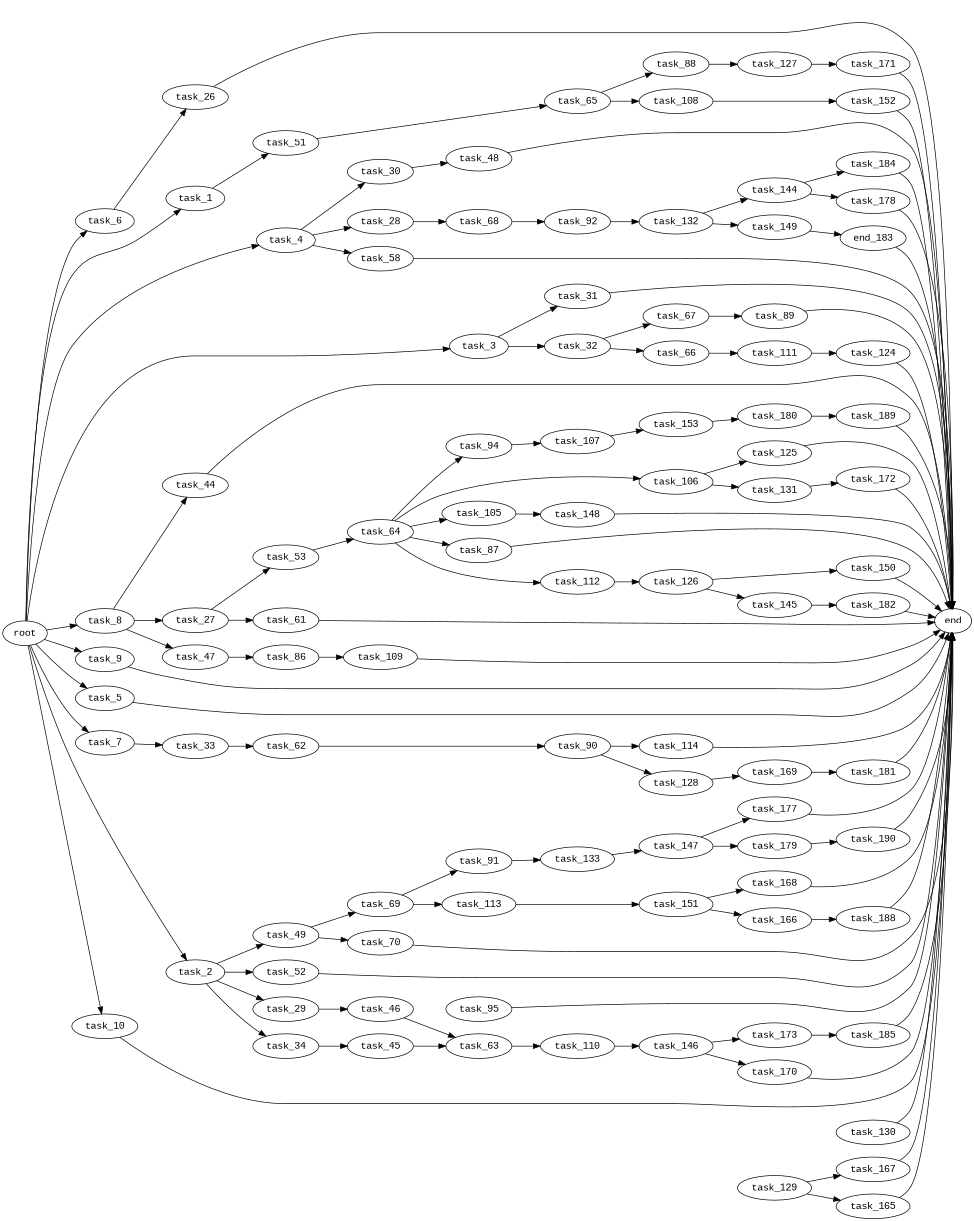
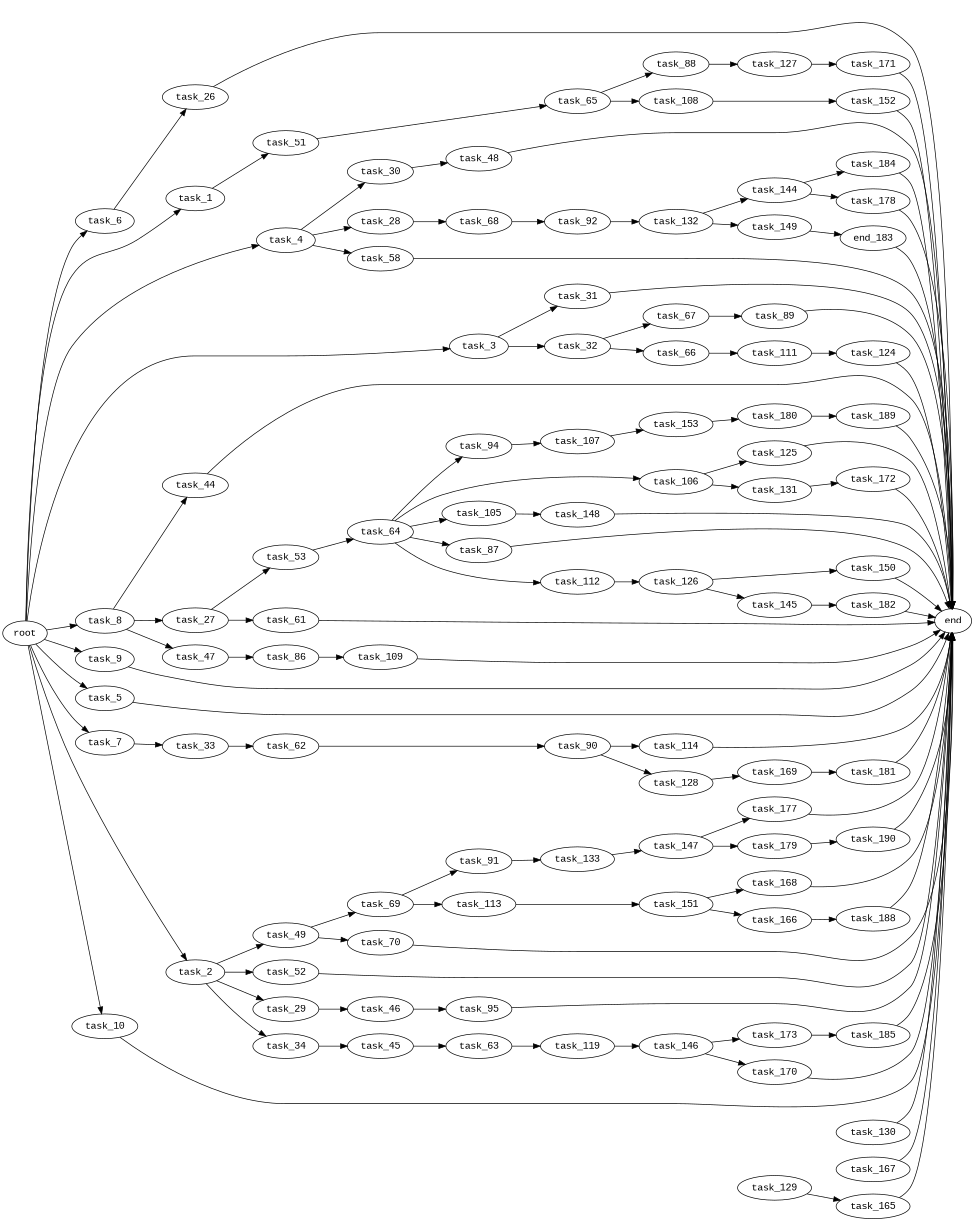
  digraph {
    fontname="Liberation Mono"
    rankdir=LR
    node [fontname="Liberation Mono"]
    edge [fontname="Liberation Mono"]
    task_112
    task_126
    task_150
    task_145
    task_6
    task_26
    end
    task_169
    task_181
    task_91
    task_133
    task_147
    task_45
    task_63
-   task_110
+   task_110 [label=task_119]
    task_44
    task_66
    task_111
    task_124
    task_1
    task_51
    task_65
    task_68
    task_92
    task_132
    task_190
    task_88
    task_108
    task_127
    task_152
    task_130
    root
    task_4
    task_3
    task_8
    task_9
    task_5
    task_7
    task_2
    task_10
    task_28
    n42 [label=task_58]
    task_30
    task_32
    task_31
    task_27
    task_47
    task_33
    task_49
    task_52
    task_29
    task_34
    task_146
    task_179
    task_144
    task_178
    task_184
    task_148
    task_48
    task_67
    task_86
    task_109
    task_177
    task_131
    task_172
    task_189
    task_173
    task_185
    n69 [label=end_183]
    task_114
    task_53
    task_61
    task_64
    task_166
    task_188
    task_107
    task_153
    task_180
    task_70
    task_69
    task_113
    task_182
    task_128
    task_89
    task_149
    task_168
    task_171
    task_167
    task_62
    task_151
    task_94
    task_106
    task_105
    task_87
    task_90
    task_165
    task_46
    task_125
    task_129
    task_95
    task_170
    task_112 -> task_126
    task_126 -> task_150
    task_126 -> task_145
    task_150 -> end
    task_145 -> task_182
    task_6 -> task_26
    task_26 -> end
    task_169 -> task_181
    task_181 -> end
    task_91 -> task_133
    task_133 -> task_147
    task_147 -> task_179
    task_147 -> task_177
    task_45 -> task_63
    task_63 -> task_110
    task_110 -> task_146
    task_44 -> end
    task_66 -> task_111
    task_111 -> task_124
    task_124 -> end
    task_1 -> task_51
    task_51 -> task_65
    task_65 -> task_88
    task_65 -> task_108
    task_68 -> task_92
    task_92 -> task_132
    task_132 -> task_144
    task_132 -> task_149
    task_190 -> end
    task_88 -> task_127
    task_108 -> task_152
    task_127 -> task_171
    task_152 -> end
    task_130 -> end
    root -> task_6
    root -> task_1
    root -> task_4
    root -> task_3
    root -> task_8
    root -> task_9
    root -> task_5
    root -> task_7
    root -> task_2
    root -> task_10
    task_4 -> task_28
    task_4 -> n42
    task_4 -> task_30
    task_3 -> task_32
    task_3 -> task_31
    task_8 -> task_44
    task_8 -> task_27
    task_8 -> task_47
    task_9 -> end
    task_5 -> end
    task_7 -> task_33
    task_2 -> task_49
    task_2 -> task_52
    task_2 -> task_29
    task_2 -> task_34
    task_10 -> end
    task_28 -> task_68
    n42 -> end
    task_30 -> task_48
    task_32 -> task_66
    task_32 -> task_67
    task_31 -> end
    task_27 -> task_53
    task_27 -> task_61
    task_47 -> task_86
    task_33 -> task_62
    task_49 -> task_70
    task_49 -> task_69
    task_52 -> end
    task_29 -> task_46
    task_34 -> task_45
    task_146 -> task_173
    task_146 -> task_170
    task_179 -> task_190
    task_144 -> task_178
    task_144 -> task_184
    task_178 -> end
    task_184 -> end
    task_148 -> end
    task_48 -> end
    task_67 -> task_89
    task_86 -> task_109
    task_109 -> end
    task_177 -> end
    task_131 -> task_172
    task_172 -> end
    task_189 -> end
    task_173 -> task_185
    task_185 -> end
    n69 -> end
    task_114 -> end
    task_53 -> task_64
    task_61 -> end
    task_64 -> task_112
    task_64 -> task_94
    task_64 -> task_106
    task_64 -> task_105
    task_64 -> task_87
    task_166 -> task_188
    task_188 -> end
    task_107 -> task_153
    task_153 -> task_180
    task_180 -> task_189
    task_70 -> end
    task_69 -> task_91
    task_69 -> task_113
    task_113 -> task_151
    task_182 -> end
    task_128 -> task_169
    task_89 -> end
    task_149 -> n69
    task_168 -> end
    task_171 -> end
    task_167 -> end
    task_62 -> task_90
    task_151 -> task_166
    task_151 -> task_168
    task_94 -> task_107
    task_106 -> task_131
    task_106 -> task_125
    task_105 -> task_148
    task_87 -> end
    task_90 -> task_114
    task_90 -> task_128
    task_165 -> end
-   task_46 -> task_63
+   task_46 -> task_95
    task_125 -> end
-   task_129 -> task_167
    task_129 -> task_165
    task_95 -> end
    task_170 -> end
  }
